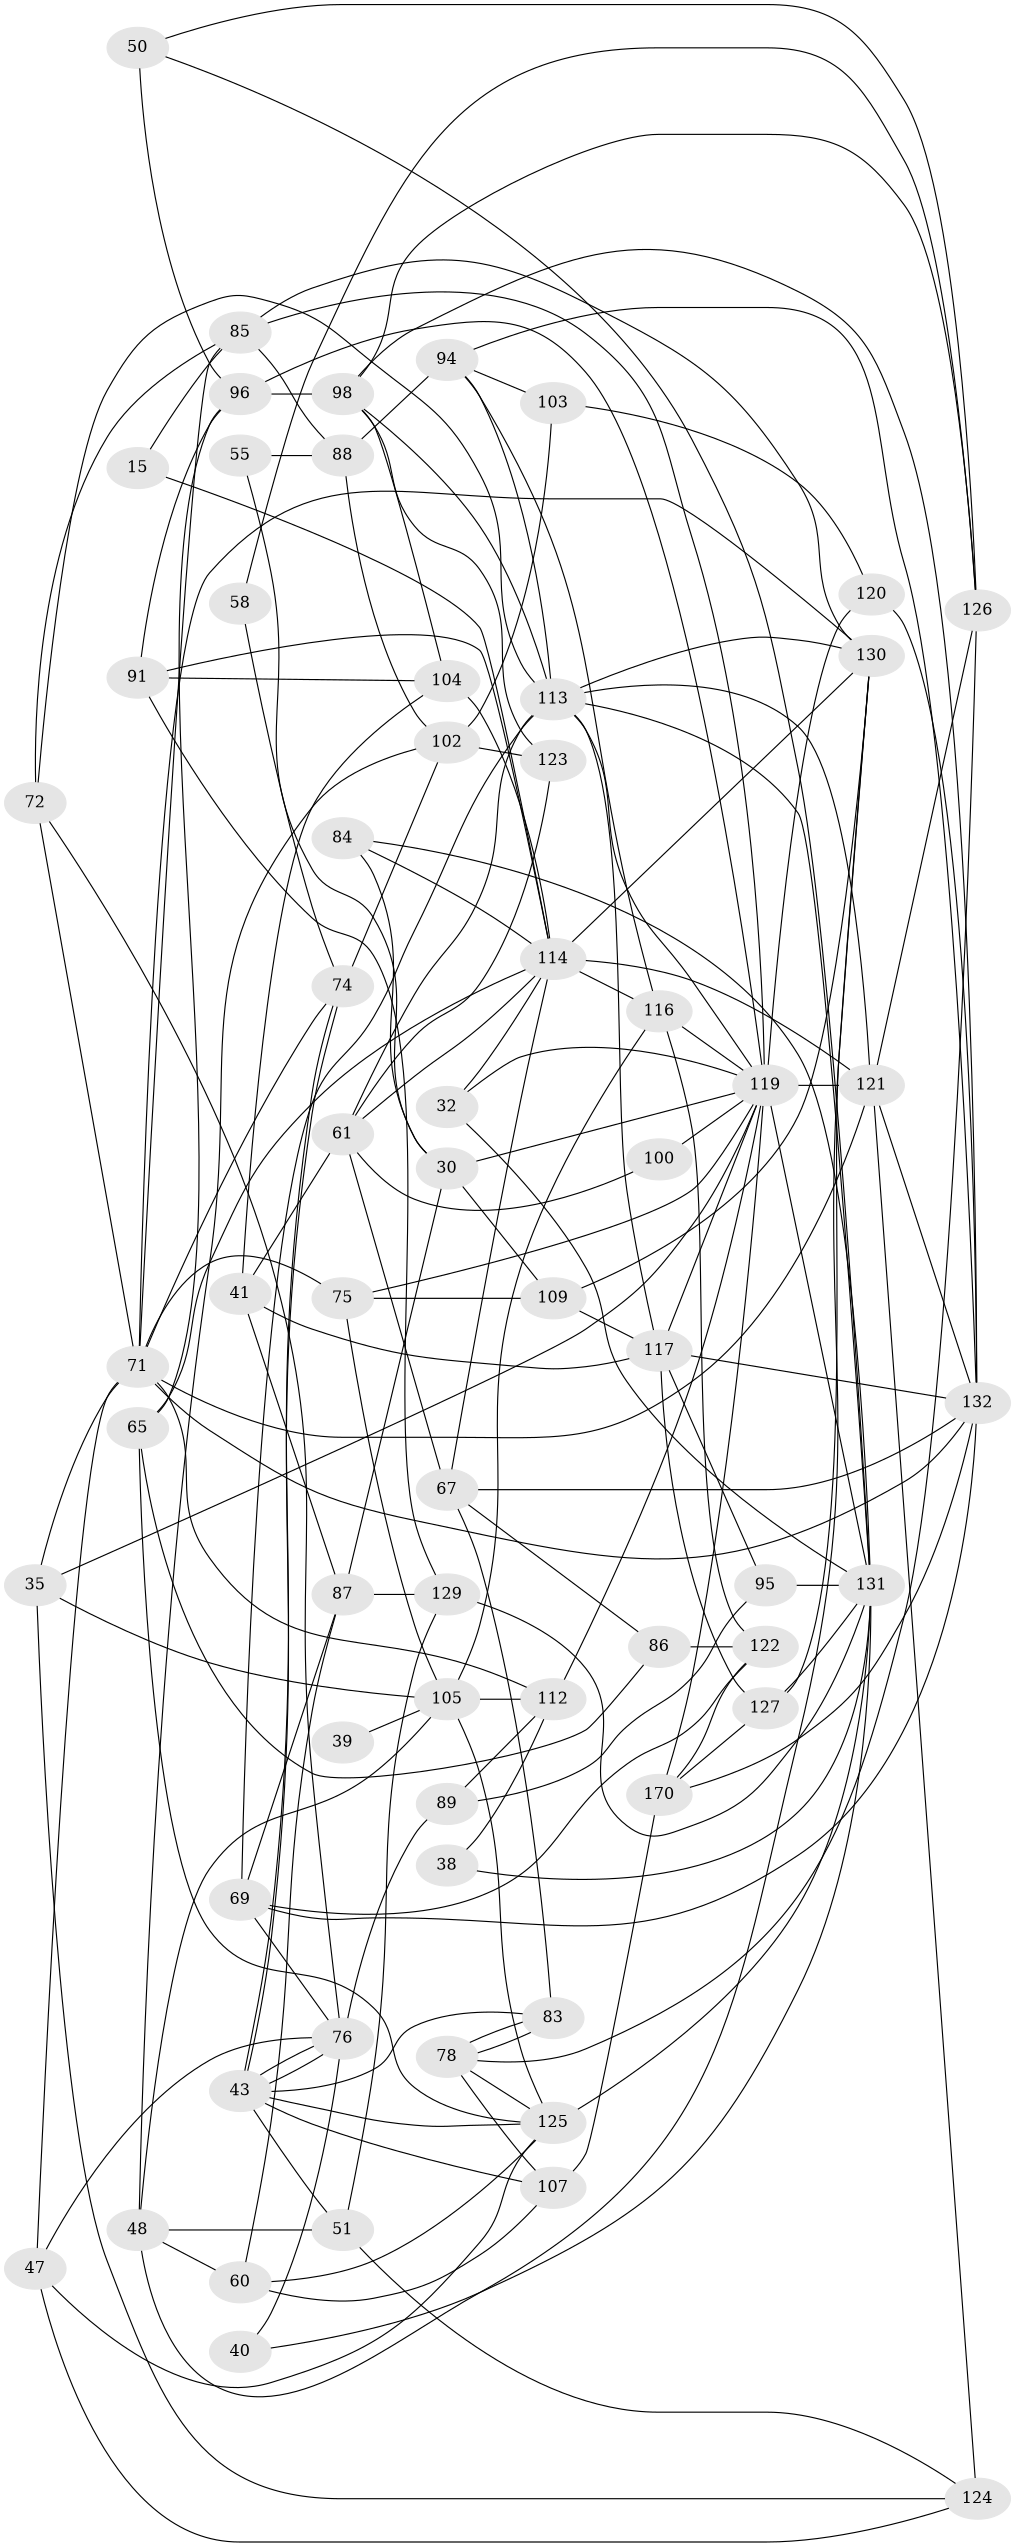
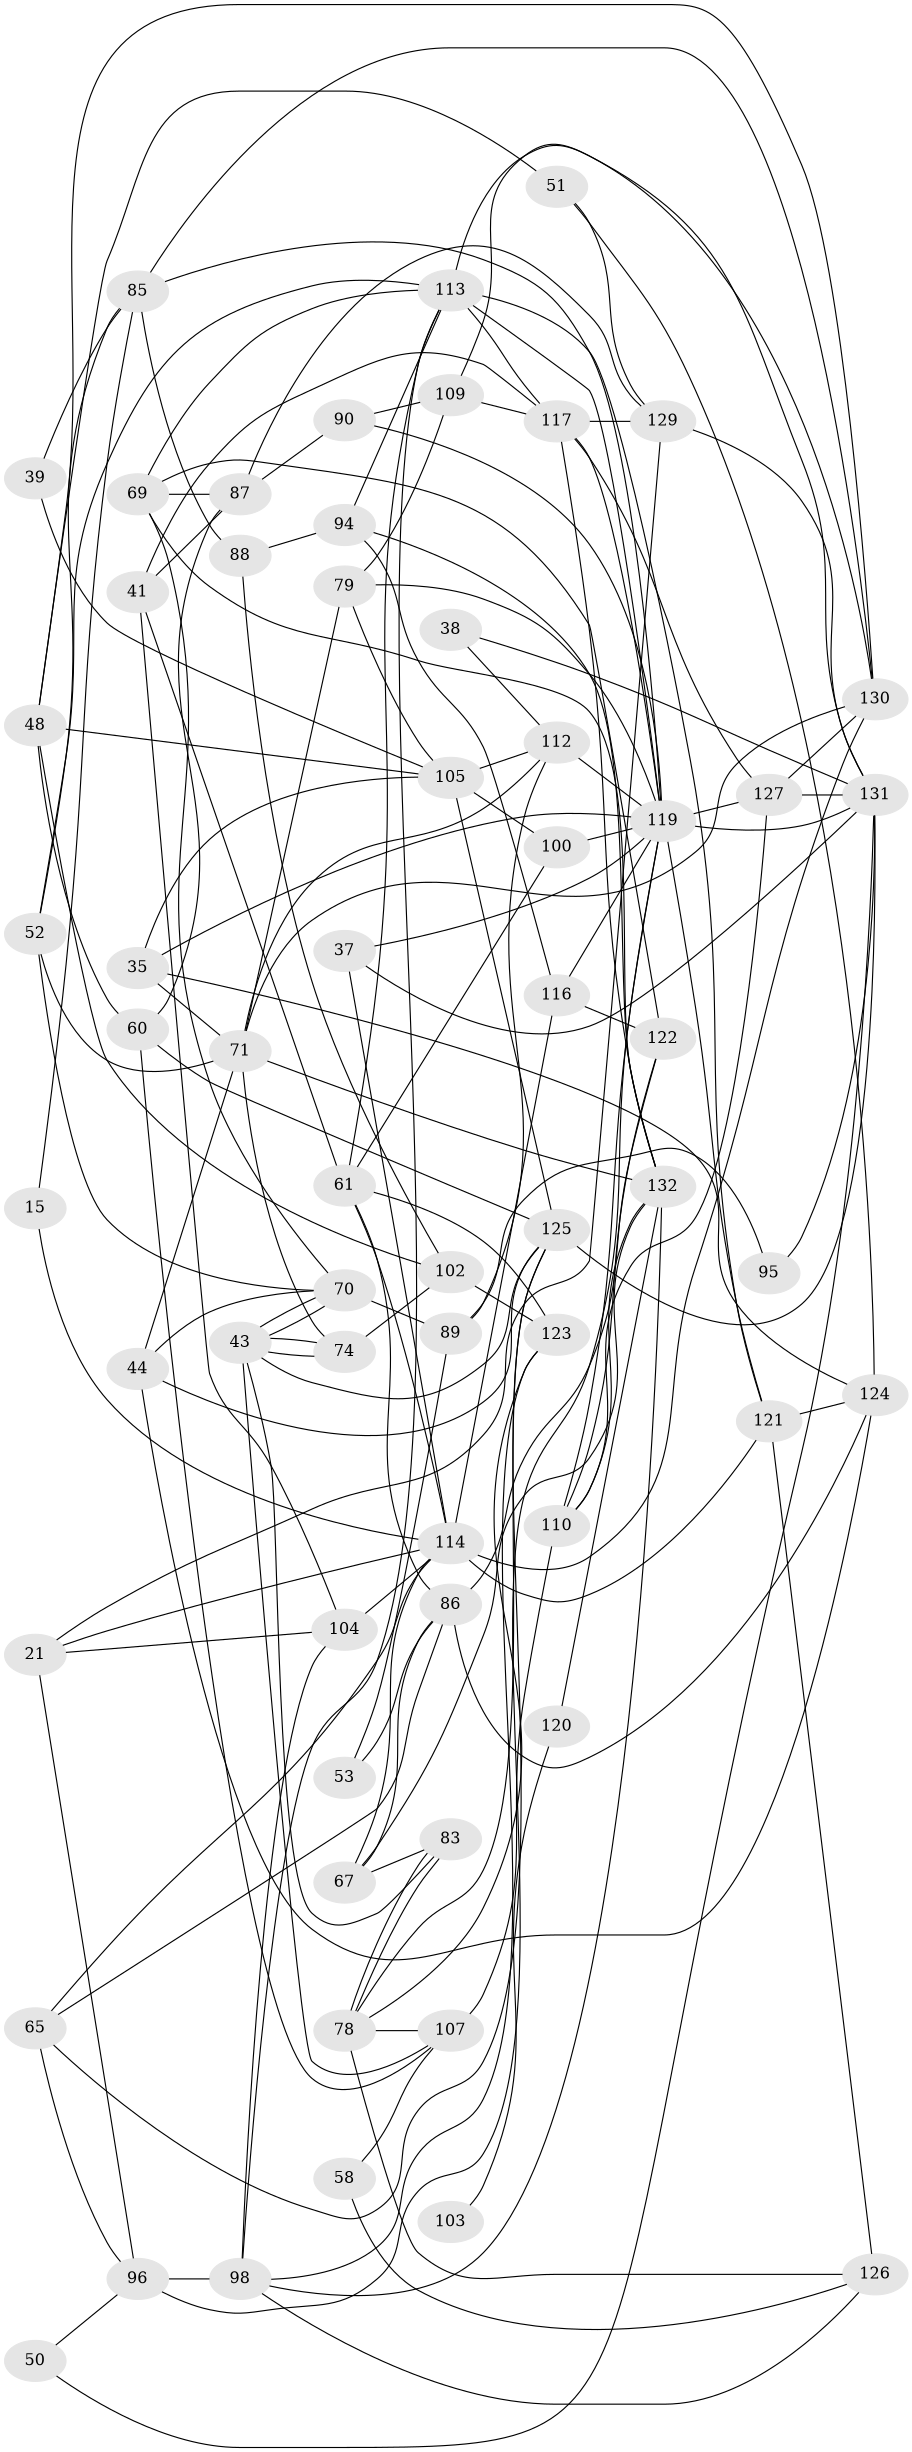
  graph {
    rankdir=LR
    node [color=gray90 style=filled]
    85 [super="+57"]
    119 [super="+12+118+111"]
    130 [super="+7+128+106"]
    88
    15
    114 [super="+23+81+77"]
    121 [super="+93"]
    116 [super="+34+99"]
-   21 [super="+4" label=91]
+   21 [super="+4"]
    96 [super="+82"]
    104
    129 [super="+13"]
    98 [super="+33"]
    131 [super="+92+68+45"]
    60 [super="+18"]
    87
    107
    125 [super="+14+91"]
    71 [super="+1+32"]
    35
    105 [super="+101"]
    124 [super="+75"]
    112
    74
    132 [super="+56+76"]
-   79 [super="+25" label=75]
+   79 [super="+25"]
    127 [super="+108"]
-   37 [label=32]
+   37
    38
    39
-   40
-   70 [label=76]
+   70
    89
    41
    61
    117 [super="+115"]
    113 [super="+80+9"]
    86
    100
    123
-   90 [super="+6" label=30]
+   90 [super="+6"]
    43 [super="+26"]
    51 [super="+8+31"]
    83
    102
-   110 [super="+54" label=170]
-   47 [super="+17"]
+   110 [super="+54"]
+   47 [super="+17" label=44]
    48
    103
    50
    126 [super="+46"]
-   52 [label=72]
+   52
+   53
    122 [super="+27"]
    95
-   55
    94 [super="+36"]
    109
    58
    65
    67 [super="+29+42"]
    69 [super="+11"]
    78 [super="+44+62"]
-   84
    120
    85 -- 119
    85 -- 130
    85 -- 88 [weight=2]
    119 -- 121 [weight=4]
    119 -- 131
-   119 -- 120
+   119 -- 127
    88 -- 102
    88 -- 94
    15 -- 85
    15 -- 114
    114 -- 130 [weight=2]
    114 -- 121 [weight=2]
    114 -- 116 [weight=2]
    121 -- 124
-   121 -- 132
    121 -- 126 [weight=2]
    116 -- 119
    116 -- 122
    21 -- 114
    21 -- 96 [weight=2]
    21 -- 104 [weight=2]
    21 -- 129
    96 -- 119
    96 -- 98
    104 -- 114
    129 -- 131
    98 -- 104
    98 -- 132
    98 -- 113 [weight=2]
    98 -- 123
    98 -- 126
    60 -- 87
    60 -- 107
    60 -- 125
    87 -- 129
    87 -- 90
    107 -- 110
    125 -- 131 [weight=2]
    71 -- 130
-   71 -- 121 [weight=2]
    71 -- 112
    71 -- 74
    71 -- 132
    71 -- 79
    35 -- 119
    35 -- 71 [weight=2]
    35 -- 105
    35 -- 124 [weight=2]
-   105 -- 116 [weight=2]
+   105 -- 100 [weight=2]
    105 -- 125
    105 -- 112
    112 -- 119
    74 -- 102
    79 -- 119
    79 -- 105
    79 -- 109 [weight=2]
    127 -- 130
    127 -- 131 [weight=2]
    37 -- 119
    37 -- 114
    37 -- 131
    38 -- 131
    38 -- 112
-   71 -- 85
+   39 -- 85
    39 -- 105
-   40 -- 131
-   40 -- 70
    70 -- 89
    89 -- 112
    89 -- 95
    41 -- 104
    41 -- 87
    41 -- 61
    41 -- 117
    61 -- 114 [weight=3]
    61 -- 113
-   61 -- 67
+   61 -- 86
    61 -- 100
    61 -- 123
    117 -- 119 [weight=2]
-   117 -- 95
+   117 -- 129
    117 -- 132 [weight=2]
    117 -- 127
    113 -- 119 [weight=2]
-   113 -- 130 [weight=2]
    113 -- 121 [weight=2]
    113 -- 131 [weight=3]
    113 -- 117
+   86 -- 124
    86 -- 122 [weight=2]
    100 -- 119
    90 -- 119
    90 -- 109
    43 -- 107
    43 -- 125
    43 -- 74
    43 -- 74
    43 -- 70
    43 -- 70
-   43 -- 51
    43 -- 83
    51 -- 129
    51 -- 124
    102 -- 123
-   102 -- 103
    110 -- 119
    110 -- 132
    110 -- 127
    110 -- 122
    47 -- 125
    47 -- 71
    47 -- 124
    47 -- 70
    48 -- 130
    48 -- 60
    48 -- 105
    48 -- 51
    48 -- 102
    103 -- 120
    50 -- 96
    50 -- 131
-   50 -- 126
    52 -- 85
    52 -- 71
    52 -- 70
    52 -- 113
+   53 -- 89
+   53 -- 86
    95 -- 131
-   55 -- 88
-   55 -- 90
    94 -- 116
    94 -- 132
    94 -- 113 [weight=2]
-   94 -- 103
    109 -- 130
    109 -- 117
-   58 -- 74
+   58 -- 107
    58 -- 126
    65 -- 114
    65 -- 96
    65 -- 125
    65 -- 86
    67 -- 114 [weight=2]
    67 -- 132 [weight=2]
    67 -- 86
    67 -- 83
    69 -- 87
    69 -- 132
    69 -- 70
    69 -- 113
    69 -- 122
    78 -- 107
    78 -- 125
+   78 -- 123
    78 -- 83 [weight=2]
    78 -- 83
    78 -- 126
-   84 -- 114
-   84 -- 131
-   84 -- 90
    120 -- 132
  }
